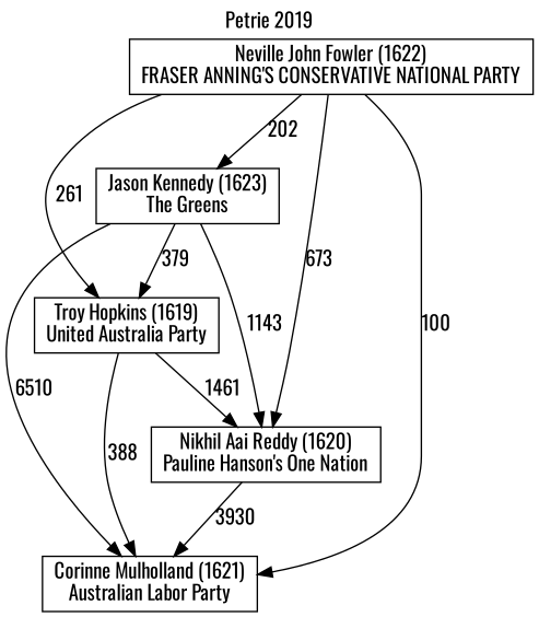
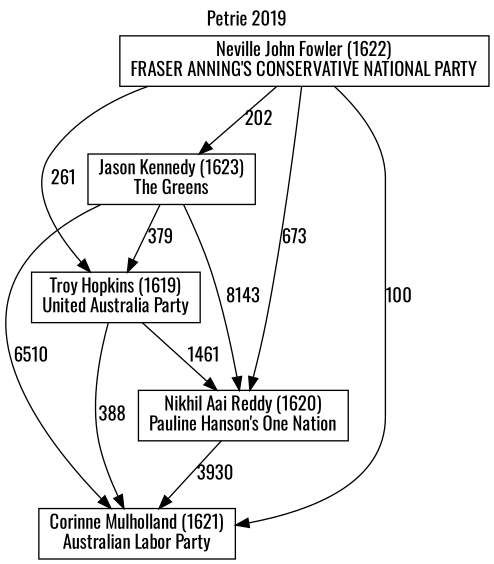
  digraph {
    fontname=Oswald
    label="Petrie 2019"
    labelloc=t
    mclimit=10
    node [fontname=Oswald shape=box]
    edge [fontname=Oswald]
    n1 [label="Corinne Mulholland (1621)\nAustralian Labor Party"]
    n2 [label="Jason Kennedy (1623)\nThe Greens"]
    n3 [label="Nikhil Aai Reddy (1620)\nPauline Hanson's One Nation"]
    n4 [label="Troy Hopkins (1619)\nUnited Australia Party"]
    n5 [label="Neville John Fowler (1622)\nFRASER ANNING'S CONSERVATIVE NATIONAL PARTY"]
    n2 -> n1 [label=6510]
-   n2 -> n3 [label=1143]
+   n2 -> n3 [label=8143]
    n2 -> n4 [label=379]
    n3 -> n1 [label=3930]
    n4 -> n1 [label=388]
    n4 -> n3 [label=1461]
    n5 -> n1 [label=100]
    n5 -> n2 [label=202]
    n5 -> n3 [label=673]
    n5 -> n4 [label=261]
  }
